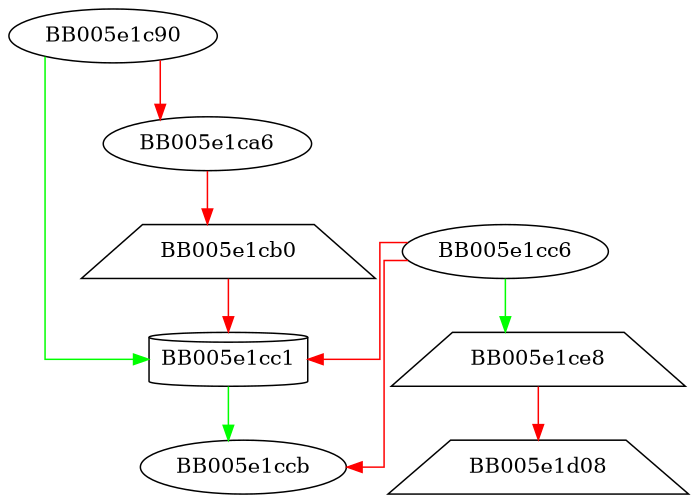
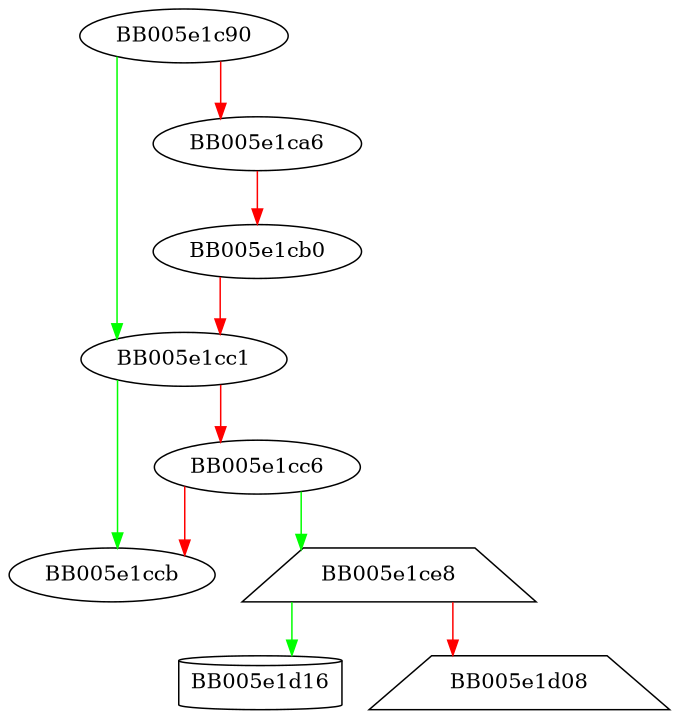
  digraph {
    splines=ortho
    node [shape=ellipse]
    edge [color=red]
-   BB005e1cc1 [shape=cylinder]
+   BB005e1cc1
    BB005e1c90
    BB005e1ca6
    BB005e1ccb
    BB005e1cc6
-   BB005e1cb0 [shape=trapezium]
+   BB005e1cb0
    BB005e1ce8 [shape=trapezium]
+   BB005e1d16 [shape=cylinder]
    BB005e1d08 [shape=trapezium]
    BB005e1cc1 -> BB005e1ccb [color=green]
-   BB005e1cc6 -> BB005e1cc1
+   BB005e1cc1 -> BB005e1cc6
    BB005e1c90 -> BB005e1cc1 [color=green]
    BB005e1c90 -> BB005e1ca6
    BB005e1ca6 -> BB005e1cb0
    BB005e1cc6 -> BB005e1ccb
    BB005e1cc6 -> BB005e1ce8 [color=green]
    BB005e1cb0 -> BB005e1cc1
+   BB005e1ce8 -> BB005e1d16 [color=green]
    BB005e1ce8 -> BB005e1d08
  }
